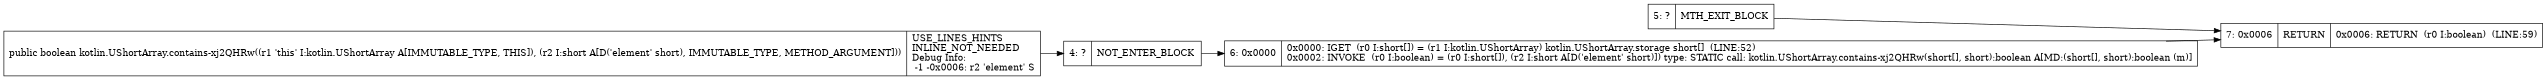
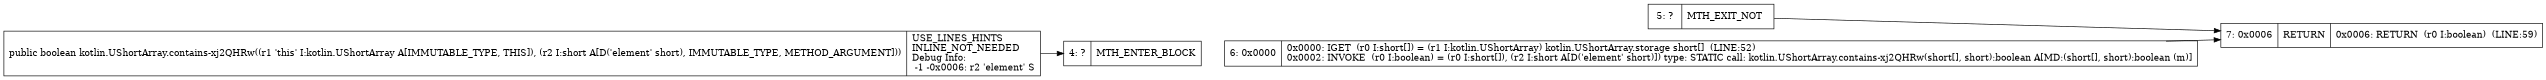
  digraph {
    rankdir=LR
    node [shape=record]
-   n1 [label="{4\:\ ?|NOT_ENTER_BLOCK\l}"]
+   n1 [label="{4\:\ ?|MTH_ENTER_BLOCK\l}"]
    n2 [label="{6\:\ 0x0000|0x0000: IGET  (r0 I:short[]) = (r1 I:kotlin.UShortArray) kotlin.UShortArray.storage short[]  (LINE:52)\l0x0002: INVOKE  (r0 I:boolean) = (r0 I:short[]), (r2 I:short A[D('element' short)]) type: STATIC call: kotlin.UShortArray.contains\-xj2QHRw(short[], short):boolean A[MD:(short[], short):boolean (m)]\l}"]
    n3 [label="{7\:\ 0x0006|RETURN\l|0x0006: RETURN  (r0 I:boolean)  (LINE:59)\l}"]
-   n4 [label="{5\:\ ?|MTH_EXIT_BLOCK\l}"]
+   n4 [label="{5\:\ ?|MTH_EXIT_NOT\l}"]
    n5 [label="{public boolean kotlin.UShortArray.contains\-xj2QHRw((r1 'this' I:kotlin.UShortArray A[IMMUTABLE_TYPE, THIS]), (r2 I:short A[D('element' short), IMMUTABLE_TYPE, METHOD_ARGUMENT]))  | USE_LINES_HINTS\lINLINE_NOT_NEEDED\lDebug Info:\l  \-1 \-0x0006: r2 'element' S\l}"]
-   n1 -> n2
    n2 -> n3
    n4 -> n3
    n5 -> n1
  }
